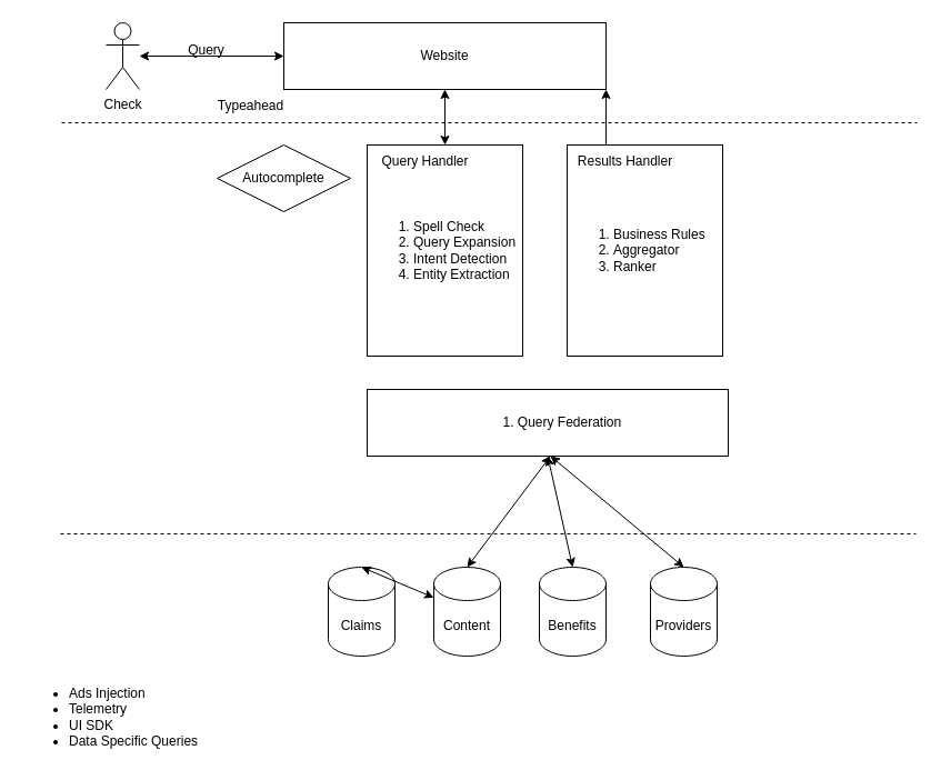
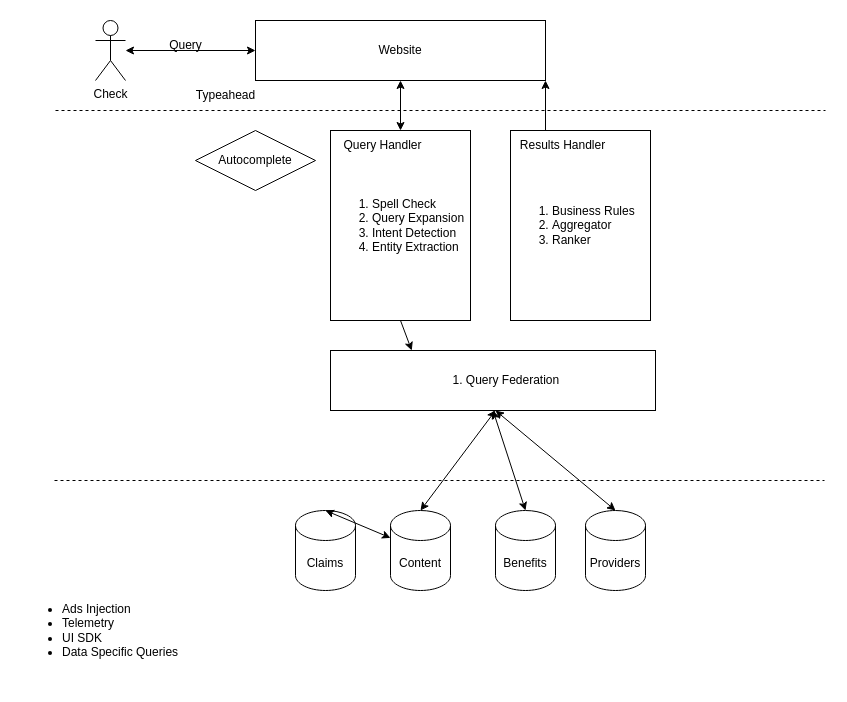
  <mxCell id="0" />
  <mxCell id="1" parent="0" />
  <mxCell id="2" value="Check" style="shape=umlActor;verticalLabelPosition=bottom;verticalAlign=top;html=1;outlineConnect=0;" vertex="1" parent="1"><mxGeometry x="95" y="20" width="30" height="60" as="geometry" /></mxCell>
  <mxCell id="3" value="Website" style="rounded=0;whiteSpace=wrap;html=1;" vertex="1" parent="1"><mxGeometry x="255" y="20" width="290" height="60" as="geometry" /></mxCell>
  <mxCell id="4" value="" style="endArrow=classic;startArrow=classic;html=1;rounded=0;entryX=0;entryY=0.5;entryDx=0;entryDy=0;" edge="1" parent="1" source="2" target="3"><mxGeometry width="50" height="50" relative="1" as="geometry"><mxPoint x="415" y="250" as="sourcePoint" /><mxPoint x="465" y="200" as="targetPoint" /></mxGeometry></mxCell>
  <mxCell id="5" value="Query" style="text;html=1;align=center;verticalAlign=middle;resizable=0;points=[];autosize=1;strokeColor=none;fillColor=none;" vertex="1" parent="1"><mxGeometry x="155" y="30" width="60" height="30" as="geometry" /></mxCell>
  <mxCell id="6" value="" style="endArrow=none;dashed=1;html=1;rounded=0;" edge="1" parent="1"><mxGeometry width="50" height="50" relative="1" as="geometry"><mxPoint x="55" y="110" as="sourcePoint" /><mxPoint x="825" y="110" as="targetPoint" /></mxGeometry></mxCell>
  <mxCell id="7" value="Claims" style="shape=cylinder3;whiteSpace=wrap;html=1;boundedLbl=1;backgroundOutline=1;size=15;" vertex="1" parent="1"><mxGeometry x="295" y="510" width="60" height="80" as="geometry" /></mxCell>
  <mxCell id="8" value="Autocomplete" style="rhombus;whiteSpace=wrap;html=1;" vertex="1" parent="1"><mxGeometry x="195" y="130" width="120" height="60" as="geometry" /></mxCell>
  <mxCell id="9" value="&lt;ol&gt;&lt;li&gt;Spell Check&lt;/li&gt;&lt;li&gt;Query Expansion&lt;/li&gt;&lt;li&gt;Intent Detection&lt;/li&gt;&lt;li&gt;Entity Extraction&lt;/li&gt;&lt;/ol&gt;" style="rounded=0;whiteSpace=wrap;html=1;align=left;" vertex="1" parent="1"><mxGeometry x="330" y="130" width="140" height="190" as="geometry" /></mxCell>
  <mxCell id="10" value="Typeahead" style="text;html=1;align=center;verticalAlign=middle;resizable=0;points=[];autosize=1;strokeColor=none;fillColor=none;" vertex="1" parent="1"><mxGeometry x="185" y="80" width="80" height="30" as="geometry" /></mxCell>
  <mxCell id="11" value="" style="endArrow=classic;startArrow=classic;html=1;rounded=0;entryX=0.5;entryY=1;entryDx=0;entryDy=0;" edge="1" parent="1" target="3"><mxGeometry width="50" height="50" relative="1" as="geometry"><mxPoint x="400" y="130" as="sourcePoint" /><mxPoint x="465" y="270" as="targetPoint" /></mxGeometry></mxCell>
  <mxCell id="12" value="Query Handler" style="text;html=1;strokeColor=none;fillColor=none;align=center;verticalAlign=middle;whiteSpace=wrap;rounded=0;" vertex="1" parent="1"><mxGeometry x="330" y="130" width="105" height="30" as="geometry" /></mxCell>
  <mxCell id="13" value="" style="endArrow=none;dashed=1;html=1;rounded=0;" edge="1" parent="1"><mxGeometry width="50" height="50" relative="1" as="geometry"><mxPoint x="54" y="480" as="sourcePoint" /><mxPoint x="824" y="480" as="targetPoint" /></mxGeometry></mxCell>
  <mxCell id="14" value="Content" style="shape=cylinder3;whiteSpace=wrap;html=1;boundedLbl=1;backgroundOutline=1;size=15;" vertex="1" parent="1"><mxGeometry x="390" y="510" width="60" height="80" as="geometry" /></mxCell>
- <mxCell id="15" value="Benefits" style="shape=cylinder3;whiteSpace=wrap;html=1;boundedLbl=1;backgroundOutline=1;size=15;" vertex="1" parent="1"><mxGeometry x="485" y="510" width="60" height="80" as="geometry" /></mxCell>
+ <mxCell id="15" value="Benefits" style="shape=cylinder3;whiteSpace=wrap;html=1;boundedLbl=1;backgroundOutline=1;size=15;" vertex="1" parent="1"><mxGeometry x="495" y="510" width="60" height="80" as="geometry" /></mxCell>
  <mxCell id="16" value="Providers" style="shape=cylinder3;whiteSpace=wrap;html=1;boundedLbl=1;backgroundOutline=1;size=15;" vertex="1" parent="1"><mxGeometry x="585" y="510" width="60" height="80" as="geometry" /></mxCell>
  <mxCell id="17" value="&lt;ol&gt;&lt;li&gt;Business Rules&lt;/li&gt;&lt;li&gt;Aggregator&lt;/li&gt;&lt;li&gt;Ranker&lt;/li&gt;&lt;/ol&gt;" style="rounded=0;whiteSpace=wrap;html=1;align=left;" vertex="1" parent="1"><mxGeometry x="510" y="130" width="140" height="190" as="geometry" /></mxCell>
  <mxCell id="18" value="" style="endArrow=classic;html=1;rounded=0;entryX=1;entryY=1;entryDx=0;entryDy=0;exitX=0.25;exitY=0;exitDx=0;exitDy=0;" edge="1" parent="1" source="17" target="3"><mxGeometry width="50" height="50" relative="1" as="geometry"><mxPoint x="415" y="250" as="sourcePoint" /><mxPoint x="465" y="200" as="targetPoint" /></mxGeometry></mxCell>
- <mxCell id="19" value="&lt;ul&gt;&lt;li&gt;Ads Injection&lt;/li&gt;&lt;li&gt;Telemetry&lt;/li&gt;&lt;li&gt;UI SDK&lt;/li&gt;&lt;li&gt;Data Specific Queries&lt;/li&gt;&lt;/ul&gt;" style="text;html=1;align=left;verticalAlign=middle;resizable=0;points=[];autosize=1;strokeColor=none;fillColor=none;" vertex="1" parent="1"><mxGeometry x="20" y="595" width="180" height="100" as="geometry" /></mxCell>
+ <mxCell id="19" value="&lt;ul&gt;&lt;li&gt;Ads Injection&lt;/li&gt;&lt;li&gt;Telemetry&lt;/li&gt;&lt;li&gt;UI SDK&lt;/li&gt;&lt;li&gt;Data Specific Queries&lt;/li&gt;&lt;/ul&gt;" style="text;html=1;align=left;verticalAlign=middle;resizable=0;points=[];autosize=1;strokeColor=none;fillColor=none;" vertex="1" parent="1"><mxGeometry x="20" y="580" width="180" height="100" as="geometry" /></mxCell>
  <mxCell id="20" value="&lt;ol style=&quot;text-align: left;&quot;&gt;&lt;li&gt;Query Federation&lt;/li&gt;&lt;/ol&gt;" style="rounded=0;whiteSpace=wrap;html=1;" vertex="1" parent="1"><mxGeometry x="330" y="350" width="325" height="60" as="geometry" /></mxCell>
  <mxCell id="21" value="Results Handler" style="text;html=1;strokeColor=none;fillColor=none;align=center;verticalAlign=middle;whiteSpace=wrap;rounded=0;" vertex="1" parent="1"><mxGeometry x="510" y="130" width="105" height="30" as="geometry" /></mxCell>
+ <mxCell id="22" value="" style="endArrow=classic;html=1;rounded=0;exitX=0.5;exitY=1;exitDx=0;exitDy=0;entryX=0.25;entryY=0;entryDx=0;entryDy=0;" edge="1" parent="1" source="9" target="20"><mxGeometry width="50" height="50" relative="1" as="geometry"><mxPoint x="415" y="280" as="sourcePoint" /><mxPoint x="465" y="230" as="targetPoint" /></mxGeometry></mxCell>
  <mxCell id="23" value="" style="endArrow=classic;startArrow=classic;html=1;rounded=0;exitX=0.5;exitY=0;exitDx=0;exitDy=0;exitPerimeter=0;" edge="1" parent="1" source="7" target="14"><mxGeometry width="50" height="50" relative="1" as="geometry"><mxPoint x="415" y="450" as="sourcePoint" /><mxPoint x="465" y="400" as="targetPoint" /></mxGeometry></mxCell>
  <mxCell id="24" value="" style="endArrow=classic;startArrow=classic;html=1;rounded=0;exitX=0.5;exitY=0;exitDx=0;exitDy=0;exitPerimeter=0;" edge="1" parent="1" source="14"><mxGeometry width="50" height="50" relative="1" as="geometry"><mxPoint x="335" y="520" as="sourcePoint" /><mxPoint x="495" y="410" as="targetPoint" /></mxGeometry></mxCell>
  <mxCell id="25" value="" style="endArrow=classic;startArrow=classic;html=1;rounded=0;exitX=0.5;exitY=0;exitDx=0;exitDy=0;exitPerimeter=0;entryX=0.5;entryY=1;entryDx=0;entryDy=0;" edge="1" parent="1" source="15" target="20"><mxGeometry width="50" height="50" relative="1" as="geometry"><mxPoint x="430" y="520" as="sourcePoint" /><mxPoint x="505" y="420" as="targetPoint" /></mxGeometry></mxCell>
  <mxCell id="26" value="" style="endArrow=classic;startArrow=classic;html=1;rounded=0;exitX=0.5;exitY=0;exitDx=0;exitDy=0;exitPerimeter=0;" edge="1" parent="1" source="16"><mxGeometry width="50" height="50" relative="1" as="geometry"><mxPoint x="525" y="520" as="sourcePoint" /><mxPoint x="495" y="410" as="targetPoint" /></mxGeometry></mxCell>
